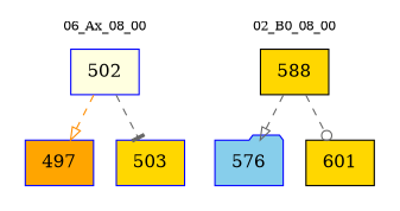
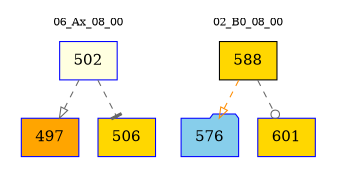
  digraph {
    node [color=blue fillcolor=gold shape=box style=filled]
    edge [arrowhead=onormal color=darkorange style=dashed]
    n1 [fillcolor=lightyellow label=502]
    n2 [fillcolor=orange label=497]
-   n3 [label=503]
+   n3 [label=506]
    n4 [color=black label=588]
    n5 [fillcolor=skyblue label=576 shape=folder]
-   n6 [color=black label=601]
+   n6 [label=601]
    subgraph cluster_1 {
      color=white
      fontsize=10
      label="06_Ax_08_00"
      n1
      n2
      n3
    }
    subgraph cluster_2 {
      color=white
      fontsize=10
      label="02_B0_08_00"
      n4
      n5
      n6
    }
-   n1 -> n2
+   n1 -> n2 [color=gray40]
    n1 -> n3 [arrowhead=tee color=gray40]
-   n4 -> n5 [color=gray40]
+   n4 -> n5
    n4 -> n6 [arrowhead=odot color=gray40]
  }
